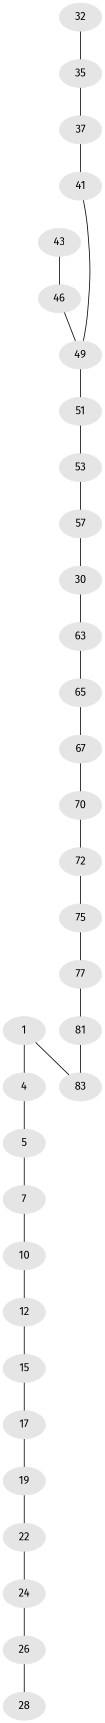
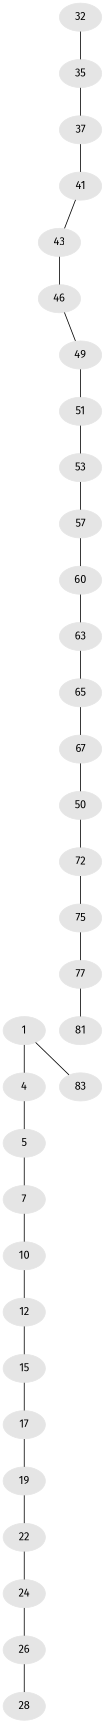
  graph {
    fontname="Fira Sans"
    node [color=gray90 fontname="Fira Sans" style=filled]
    edge [fontname="Fira Sans"]
    1 [super="+2"]
    4
    83 [super="+84"]
    5 [super="+6"]
    7 [super="+8"]
    10 [super="+11"]
    12 [super="+13"]
    15 [super="+16"]
    17 [super="+18"]
    19 [super="+20"]
    22 [super="+23"]
    24 [super="+25"]
    26 [super="+27"]
    28 [super="+29"]
    32 [super="+33"]
    35 [super="+36"]
    37 [super="+38"]
    41 [super="+42"]
    43 [super="+44"]
    46 [super="+47"]
    49 [super="+50"]
    51 [super="+52"]
    53 [super="+54"]
    57 [super="+58"]
-   60 [super="+61" label=30]
+   60 [super="+61"]
    63 [super="+64"]
    65 [super="+66"]
    67 [super="+68"]
-   70 [super="+71"]
+   70 [super="+71" label=50]
    72 [super="+73"]
    75 [super="+76"]
    77 [super="+78"]
    81 [super="+82"]
    1 -- 4
    1 -- 83
    4 -- 5
    5 -- 7
    7 -- 10
    10 -- 12
    12 -- 15
    15 -- 17
    17 -- 19
    19 -- 22
    22 -- 24
    24 -- 26
    26 -- 28
    32 -- 35
    35 -- 37
    37 -- 41
-   41 -- 49
+   41 -- 43
    43 -- 46
    46 -- 49
    49 -- 51
    51 -- 53
    53 -- 57
    57 -- 60
    60 -- 63
    63 -- 65
    65 -- 67
    67 -- 70
    70 -- 72
    72 -- 75
    75 -- 77
    77 -- 81
-   81 -- 83
  }
